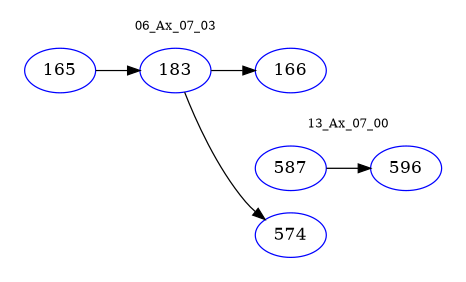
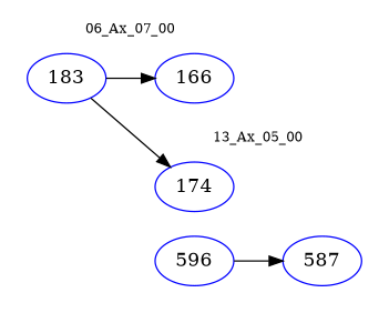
  digraph {
    rankdir=LR
    node [color=blue]
    edge [color=black]
-   n1 [label=165]
    n2 [label=166]
    n3 [label=183]
    n4 [label=587]
-   n5 [label=574]
+   n5 [label=174]
    n6 [label=596]
    subgraph cluster_1 {
      color=white
      fontsize=10
-     label="06_Ax_07_03"
-     n1
+     label="06_Ax_07_00"
      n2
      n3
    }
    subgraph cluster_2 {
      color=white
      fontsize=10
-     label="13_Ax_07_00"
+     label="13_Ax_05_00"
      n4
      n5
      n6
    }
-   n1 -> n3
    n3 -> n2
    n3 -> n5
-   n4 -> n6
+   n6 -> n4
  }
